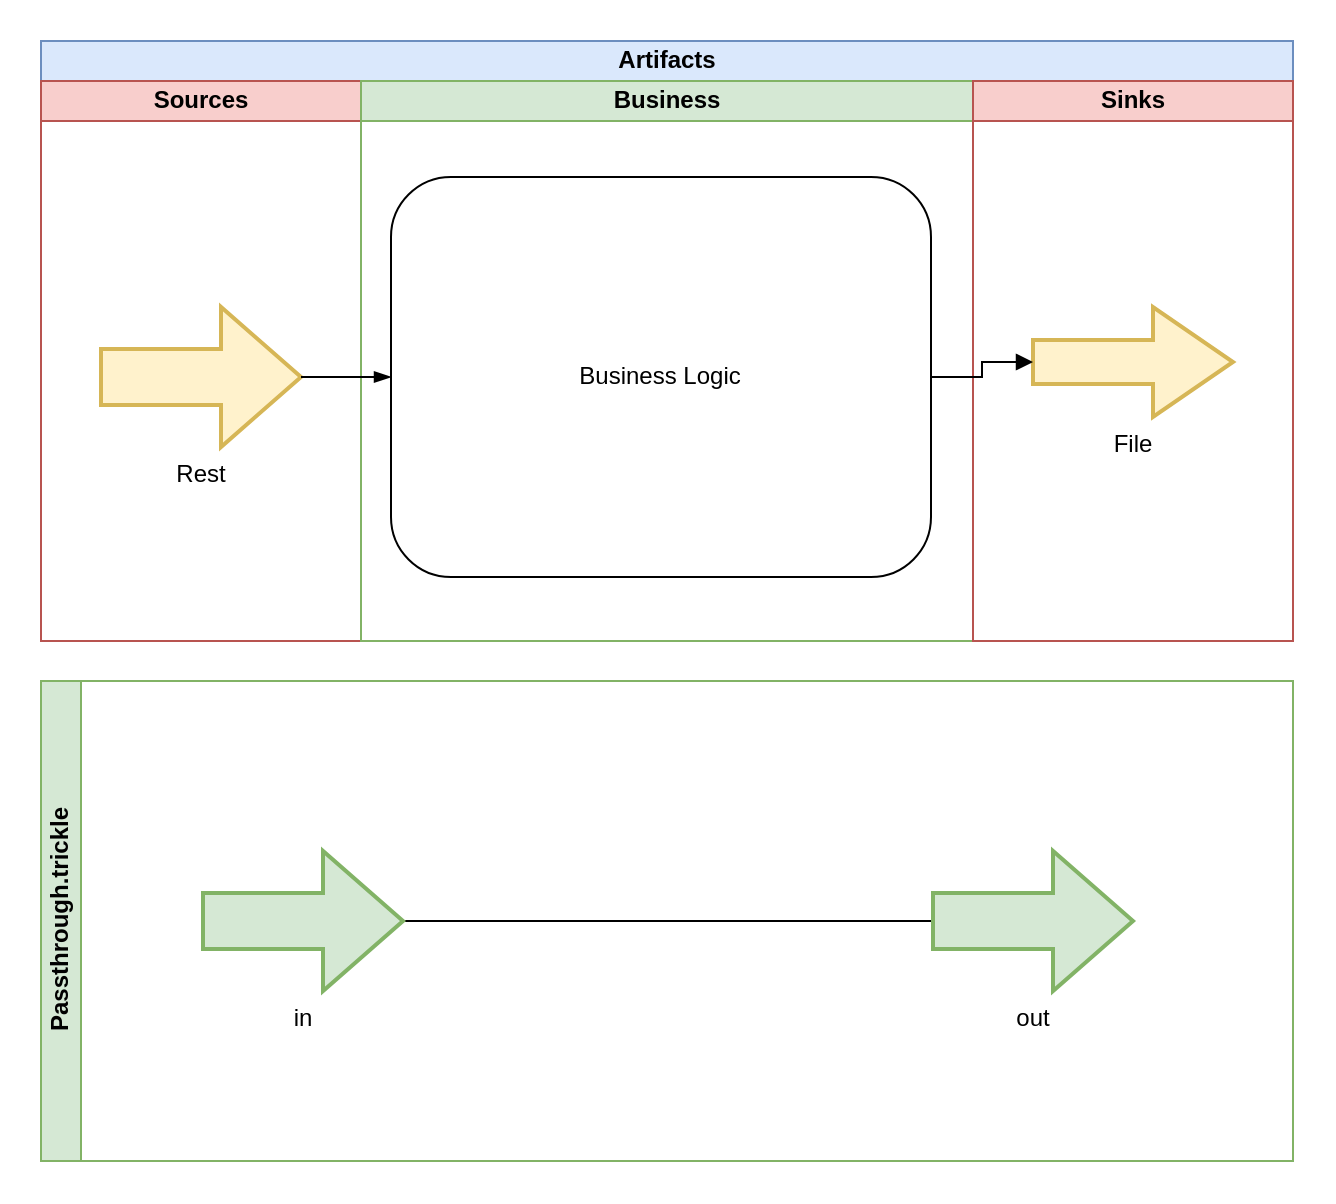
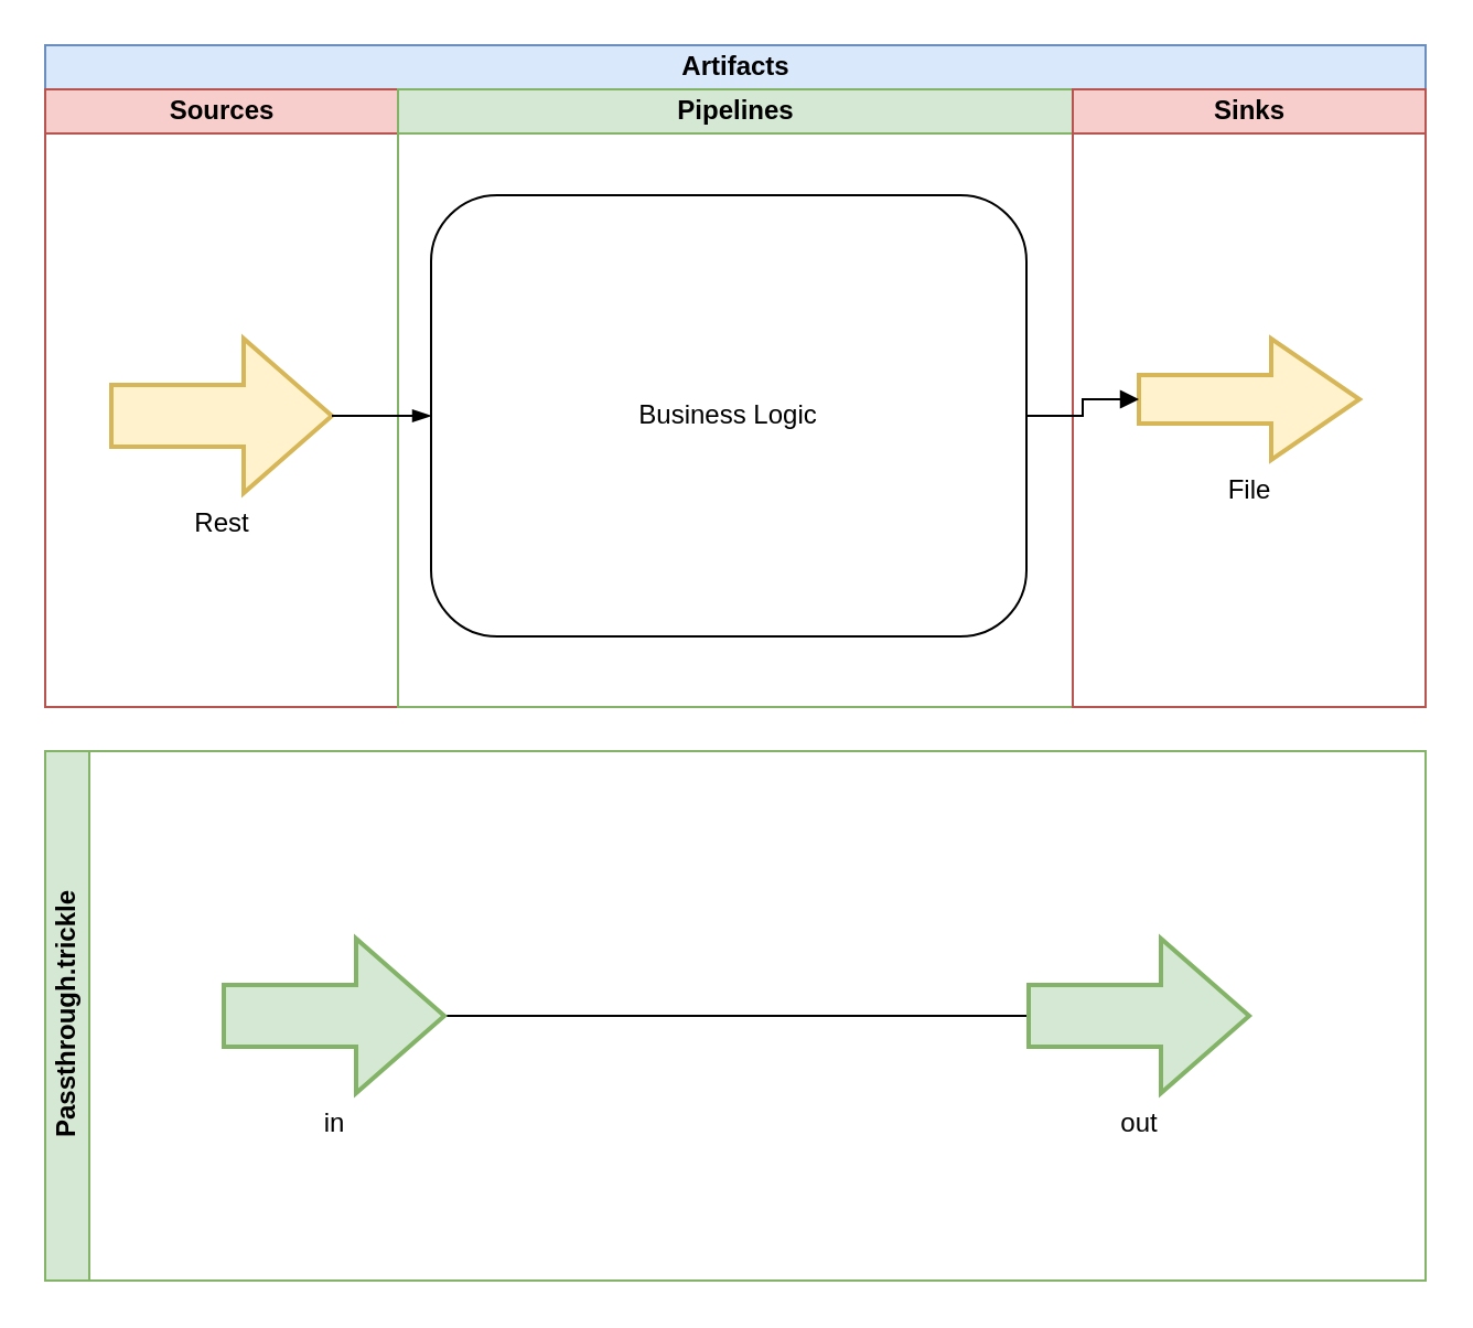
  <mxCell id="0" />
  <mxCell id="1" parent="0" />
  <mxCell id="2" value="Artifacts" style="swimlane;html=1;childLayout=stackLayout;resizeParent=1;resizeParentMax=0;startSize=20;fillColor=#dae8fc;strokeColor=#6c8ebf;labelBackgroundColor=none;" vertex="1" parent="1"><mxGeometry x="20" y="20" width="626" height="300" as="geometry" /></mxCell>
  <mxCell id="3" value="Sources" style="swimlane;html=1;startSize=20;fillColor=#f8cecc;strokeColor=#b85450;labelBackgroundColor=none;swimlaneFillColor=#ffffff;" vertex="1" parent="2"><mxGeometry y="20" width="160" height="280" as="geometry" /></mxCell>
  <mxCell id="4" value="Rest" style="verticalLabelPosition=bottom;verticalAlign=top;html=1;strokeWidth=2;shape=mxgraph.arrows2.arrow;dy=0.6;dx=40;notch=0;fillColor=#fff2cc;strokeColor=#d6b656;" vertex="1" parent="3"><mxGeometry x="30" y="113" width="100" height="70" as="geometry" /></mxCell>
- <mxCell id="5" value="Business" style="swimlane;html=1;startSize=20;fillColor=#d5e8d4;strokeColor=#82b366;labelBackgroundColor=none;swimlaneFillColor=#ffffff;" vertex="1" parent="2"><mxGeometry x="160" y="20" width="306" height="280" as="geometry" /></mxCell>
+ <mxCell id="5" value="Pipelines" style="swimlane;html=1;startSize=20;fillColor=#d5e8d4;strokeColor=#82b366;labelBackgroundColor=none;swimlaneFillColor=#ffffff;" vertex="1" parent="2"><mxGeometry x="160" y="20" width="306" height="280" as="geometry" /></mxCell>
  <mxCell id="6" value="&lt;p&gt;Business Logic&lt;/p&gt;" style="shape=ext;rounded=1;html=1;whiteSpace=wrap;align=center;" vertex="1" parent="5"><mxGeometry x="15" y="48" width="270" height="200" as="geometry" /></mxCell>
  <mxCell id="7" value="Sinks" style="swimlane;html=1;startSize=20;fillColor=#f8cecc;strokeColor=#b85450;labelBackgroundColor=none;swimlaneFillColor=#ffffff;" vertex="1" parent="2"><mxGeometry x="466" y="20" width="160" height="280" as="geometry" /></mxCell>
  <mxCell id="8" value="File" style="verticalLabelPosition=bottom;verticalAlign=top;html=1;strokeWidth=2;shape=mxgraph.arrows2.arrow;dy=0.6;dx=40;notch=0;fillColor=#fff2cc;strokeColor=#d6b656;" vertex="1" parent="7"><mxGeometry x="30" y="113" width="100" height="55" as="geometry" /></mxCell>
  <mxCell id="9" style="edgeStyle=orthogonalEdgeStyle;rounded=0;orthogonalLoop=1;jettySize=auto;html=1;exitX=1;exitY=0.5;exitDx=0;exitDy=0;exitPerimeter=0;entryX=0;entryY=0.5;entryDx=0;entryDy=0;endArrow=blockThin;endFill=1;" edge="1" parent="2" source="4" target="6"><mxGeometry relative="1" as="geometry" /></mxCell>
  <mxCell id="10" style="edgeStyle=orthogonalEdgeStyle;rounded=0;orthogonalLoop=1;jettySize=auto;html=1;exitX=1;exitY=0.5;exitDx=0;exitDy=0;entryX=0;entryY=0.5;entryDx=0;entryDy=0;entryPerimeter=0;endArrow=block;endFill=1;" edge="1" parent="2" source="6" target="8"><mxGeometry relative="1" as="geometry" /></mxCell>
  <mxCell id="11" value="Passthrough.trickle" style="swimlane;html=1;horizontal=0;startSize=20;fillColor=#d5e8d4;strokeColor=#82b366;labelBackgroundColor=none;swimlaneFillColor=#ffffff;" vertex="1" parent="1"><mxGeometry x="20" y="340" width="626" height="240" as="geometry" /></mxCell>
  <mxCell id="12" style="edgeStyle=orthogonalEdgeStyle;rounded=0;orthogonalLoop=1;jettySize=auto;html=1;exitX=1;exitY=0.5;exitDx=0;exitDy=0;exitPerimeter=0;entryX=0;entryY=0.5;entryDx=0;entryDy=0;entryPerimeter=0;endArrow=none;endFill=0;" edge="1" parent="11" source="13" target="14"><mxGeometry relative="1" as="geometry" /></mxCell>
  <mxCell id="13" value="in" style="verticalLabelPosition=bottom;verticalAlign=top;html=1;strokeWidth=2;shape=mxgraph.arrows2.arrow;dy=0.6;dx=40;notch=0;fillColor=#d5e8d4;strokeColor=#82b366;" vertex="1" parent="11"><mxGeometry x="81" y="85" width="100" height="70" as="geometry" /></mxCell>
  <mxCell id="14" value="out" style="verticalLabelPosition=bottom;verticalAlign=top;html=1;strokeWidth=2;shape=mxgraph.arrows2.arrow;dy=0.6;dx=40;notch=0;fillColor=#d5e8d4;strokeColor=#82b366;" vertex="1" parent="11"><mxGeometry x="446" y="85" width="100" height="70" as="geometry" /></mxCell>
